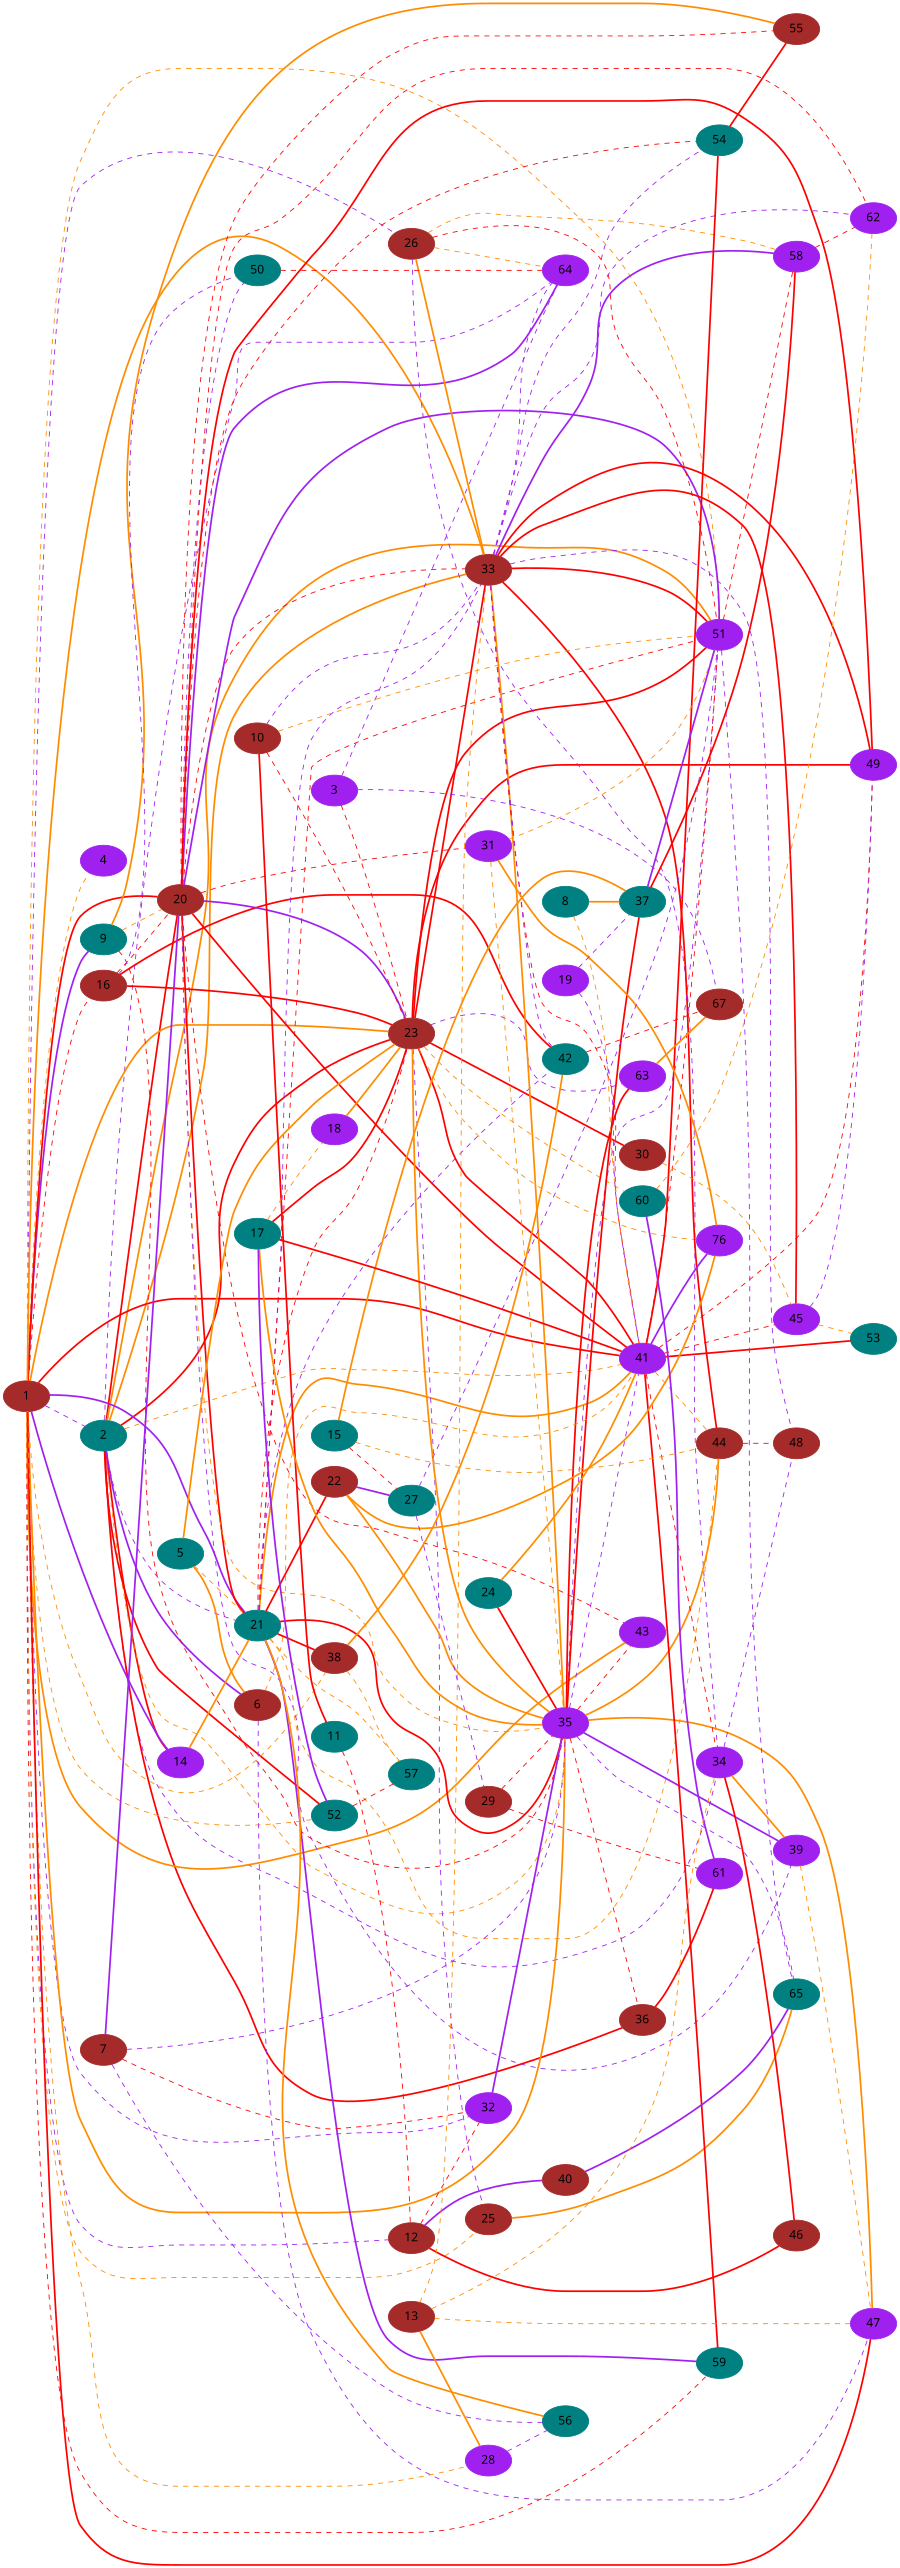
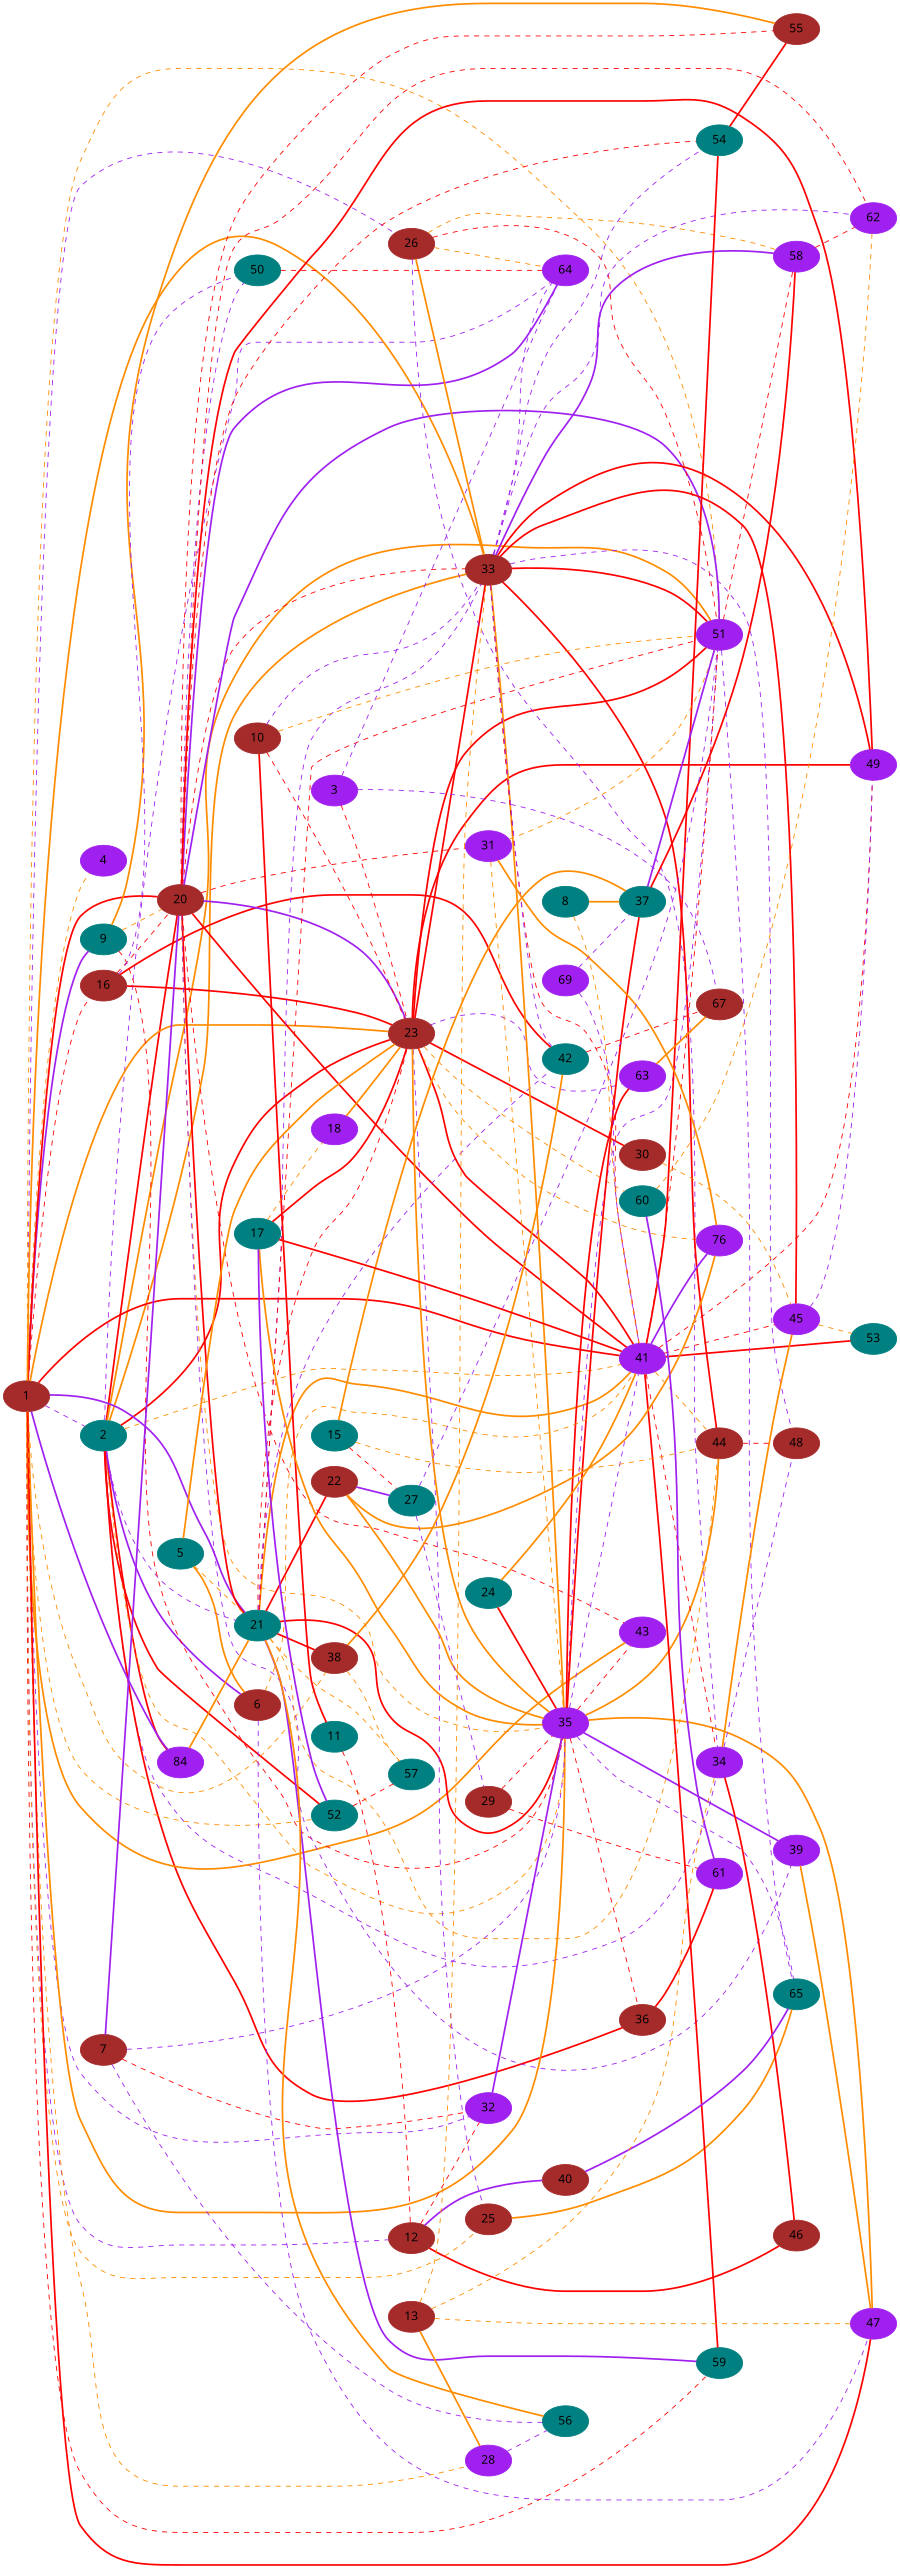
  graph {
    fontname="Noto Sans"
    rankdir=LR
    node [color=brown fontname="Noto Sans" style=filled]
    edge [color=red fontname="Noto Sans" style=dashed weight=1.0]
    2 [color=teal]
    1
    4 [color=purple]
    9 [color=teal]
    12
-   14 [color=purple]
+   14 [color=purple label=84]
    16
    20
    21 [color=teal]
    23
    25
    26
    28 [color=purple]
    32 [color=purple]
    33
    35 [color=purple]
    38
    41 [color=purple]
    43 [color=purple]
    47 [color=purple]
    51 [color=purple]
    52 [color=teal]
    59 [color=teal]
    6
    34 [color=purple]
    36
    64 [color=purple]
    55
    40
    46
    42 [color=teal]
    50 [color=teal]
    31 [color=purple]
    39 [color=purple]
    49 [color=purple]
    54 [color=teal]
    62 [color=purple]
    56 [color=teal]
    44
    22
    57 [color=teal]
    n42 [color=purple label=76]
    30
    60 [color=teal]
    63 [color=purple]
    65 [color=teal]
    58 [color=purple]
    45 [color=purple]
    48
    37 [color=teal]
    53 [color=teal]
    61 [color=purple]
    3 [color=purple]
    67
    5 [color=teal]
    7
    8 [color=teal]
    10
    11 [color=teal]
    13
    15 [color=teal]
    27 [color=teal]
    29
    17 [color=teal]
    18 [color=purple]
-   19 [color=purple]
+   19 [color=purple label=69]
    24 [color=teal]
    2 -- 14 [style=bold]
    2 -- 20 [style=bold]
    2 -- 21 [color=purple weight=2.0]
    2 -- 23 [style=bold]
    2 -- 33 [color=darkorange style=bold weight=2.0]
    2 -- 35 [color=darkorange]
    2 -- 41 [color=darkorange]
    2 -- 51 [color=darkorange style=bold]
    2 -- 52 [style=bold]
    2 -- 6 [color=purple style=bold weight=2.0]
    2 -- 34 [color=purple]
    2 -- 36 [style=bold]
    2 -- 64 [color=purple]
    1 -- 2 [color=purple weight=3.0]
    1 -- 4 [color=darkorange]
    1 -- 9 [color=purple style=bold]
    1 -- 12 [color=purple]
    1 -- 14 [color=purple style=bold]
    1 -- 16
    1 -- 20 [style=bold weight=2.0]
    1 -- 21 [color=purple style=bold weight=3.0]
    1 -- 23 [color=darkorange style=bold weight=2.0]
    1 -- 25 [color=darkorange]
    1 -- 26 [color=purple]
    1 -- 28 [color=darkorange]
    1 -- 32 [color=purple]
    1 -- 33 [color=darkorange style=bold weight=2.0]
    1 -- 35 [color=darkorange style=bold weight=2.0]
    1 -- 38 [color=darkorange]
    1 -- 41 [style=bold weight=3.0]
    1 -- 43 [color=darkorange style=bold]
    1 -- 47 [style=bold]
    1 -- 51 [color=darkorange weight=2.0]
    1 -- 52 [color=darkorange]
    1 -- 59
    9 -- 20 [color=darkorange]
    9 -- 35
    9 -- 55 [color=darkorange style=bold]
    12 -- 32
    12 -- 40 [color=purple style=bold]
    12 -- 46 [style=bold]
    14 -- 21 [color=darkorange style=bold]
    16 -- 20
    16 -- 23 [style=bold]
    16 -- 42 [style=bold]
    16 -- 50 [color=purple]
    20 -- 21 [style=bold]
    20 -- 23 [color=purple style=bold weight=2.0]
    20 -- 33
    20 -- 35 [color=darkorange weight=2.0]
    20 -- 41 [style=bold]
    20 -- 43
    20 -- 51 [color=purple style=bold weight=2.0]
    20 -- 64 [color=purple style=bold]
    20 -- 55
    20 -- 50 [color=purple]
    20 -- 31
    20 -- 39 [color=purple]
    20 -- 49 [style=bold]
    20 -- 54
    20 -- 62
    21 -- 23
    21 -- 33 [color=purple]
    21 -- 35 [style=bold]
    21 -- 38 [style=bold]
    21 -- 41 [color=darkorange style=bold]
    21 -- 51
    21 -- 59 [color=purple style=bold]
    21 -- 42 [color=purple]
    21 -- 56 [color=darkorange style=bold]
    21 -- 44 [color=darkorange]
    21 -- 22 [style=bold weight=2.0]
    21 -- 57 [color=darkorange]
    23 -- 25 [color=purple]
    23 -- 33 [style=bold]
    23 -- 35 [color=darkorange style=bold weight=2.0]
    23 -- 41 [style=bold]
    23 -- 51 [style=bold]
    23 -- 49 [style=bold]
    23 -- n42 [color=darkorange]
    23 -- 30 [style=bold]
    23 -- 60 [color=darkorange]
    23 -- 63 [color=purple]
    25 -- 65 [color=darkorange style=bold]
    26 -- 33 [color=darkorange style=bold]
    26 -- 51
    26 -- 34 [color=purple]
    26 -- 64 [color=darkorange]
    26 -- 58 [color=darkorange]
    28 -- 56 [color=purple]
    32 -- 35 [color=purple style=bold]
    33 -- 35 [color=darkorange style=bold]
    33 -- 41
    33 -- 51 [style=bold weight=2.0]
    33 -- 64 [color=purple]
    33 -- 42 [color=purple]
    33 -- 49 [style=bold]
    33 -- 54 [color=purple]
    33 -- 62 [color=purple]
    33 -- 44 [style=bold weight=2.0]
    33 -- 58 [color=purple style=bold]
    33 -- 45 [style=bold]
    33 -- 48 [color=purple]
    35 -- 41 [color=purple weight=4.0]
    35 -- 43
    35 -- 47 [color=darkorange style=bold weight=2.0]
    35 -- 51 [color=purple weight=2.0]
    35 -- 36
    35 -- 39 [color=purple style=bold]
    35 -- 44 [color=darkorange style=bold]
    35 -- 63 [style=bold]
    35 -- 65 [color=purple]
    35 -- 37 [style=bold]
    38 -- 42 [color=darkorange style=bold]
    38 -- 57 [color=darkorange]
    41 -- 51 [weight=2.0]
    41 -- 59 [style=bold]
    41 -- 34
    41 -- 49
    41 -- 54 [style=bold]
    41 -- 44 [color=darkorange]
    41 -- n42 [color=purple style=bold]
    41 -- 45
    41 -- 53 [style=bold]
    51 -- 65 [color=purple]
    51 -- 58
    52 -- 57
    6 -- 41 [color=darkorange]
    6 -- 47 [color=purple]
    34 -- 46 [style=bold]
-   34 -- 39 [color=darkorange style=bold]
+   34 -- 45 [color=darkorange style=bold]
    34 -- 48 [color=purple]
    36 -- 61 [style=bold]
    40 -- 65 [color=purple style=bold]
    42 -- 67
    50 -- 64
    31 -- 35 [color=darkorange]
    31 -- 51 [color=darkorange]
    31 -- n42 [color=darkorange style=bold]
-   39 -- 47 [color=darkorange]
+   39 -- 47 [color=darkorange style=bold]
    54 -- 55 [style=bold]
    44 -- 48
    22 -- 35 [color=darkorange style=bold]
    22 -- n42 [color=darkorange style=bold]
    22 -- 27 [color=purple style=bold]
    30 -- 45 [color=darkorange]
    60 -- 62 [color=darkorange]
    60 -- 61 [color=purple style=bold]
    63 -- 67 [color=darkorange style=bold]
    58 -- 62
    45 -- 49 [color=purple]
    45 -- 53 [color=darkorange]
    37 -- 51 [color=purple style=bold]
    37 -- 58 [style=bold]
    3 -- 23
    3 -- 64 [color=purple]
    3 -- 67 [color=purple]
    5 -- 21 [color=darkorange]
    5 -- 23 [color=darkorange style=bold]
    5 -- 6 [color=darkorange style=bold]
    7 -- 20 [color=purple style=bold]
    7 -- 32
    7 -- 35 [color=purple weight=2.0]
    7 -- 56 [color=purple]
    8 -- 41 [color=darkorange]
    8 -- 37 [color=darkorange style=bold]
    10 -- 23
    10 -- 33 [color=purple]
    10 -- 51 [color=darkorange]
    10 -- 11 [style=bold]
    11 -- 12
    13 -- 28 [color=darkorange style=bold]
    13 -- 33 [color=darkorange]
    13 -- 47 [color=darkorange weight=2.0]
    13 -- 34 [color=darkorange]
    15 -- 44 [color=darkorange]
    15 -- 37 [color=darkorange style=bold]
    15 -- 27
    27 -- 51 [color=purple]
    27 -- 29 [color=purple]
    29 -- 35
    29 -- 61
    17 -- 23 [style=bold]
    17 -- 35 [color=darkorange style=bold]
    17 -- 41 [style=bold weight=2.0]
    17 -- 52 [color=purple style=bold]
    17 -- 18 [color=darkorange]
    18 -- 23 [color=darkorange style=bold]
    19 -- 41 [color=purple]
    19 -- 37 [color=purple]
    24 -- 35 [style=bold]
    24 -- 41 [color=darkorange style=bold]
  }
